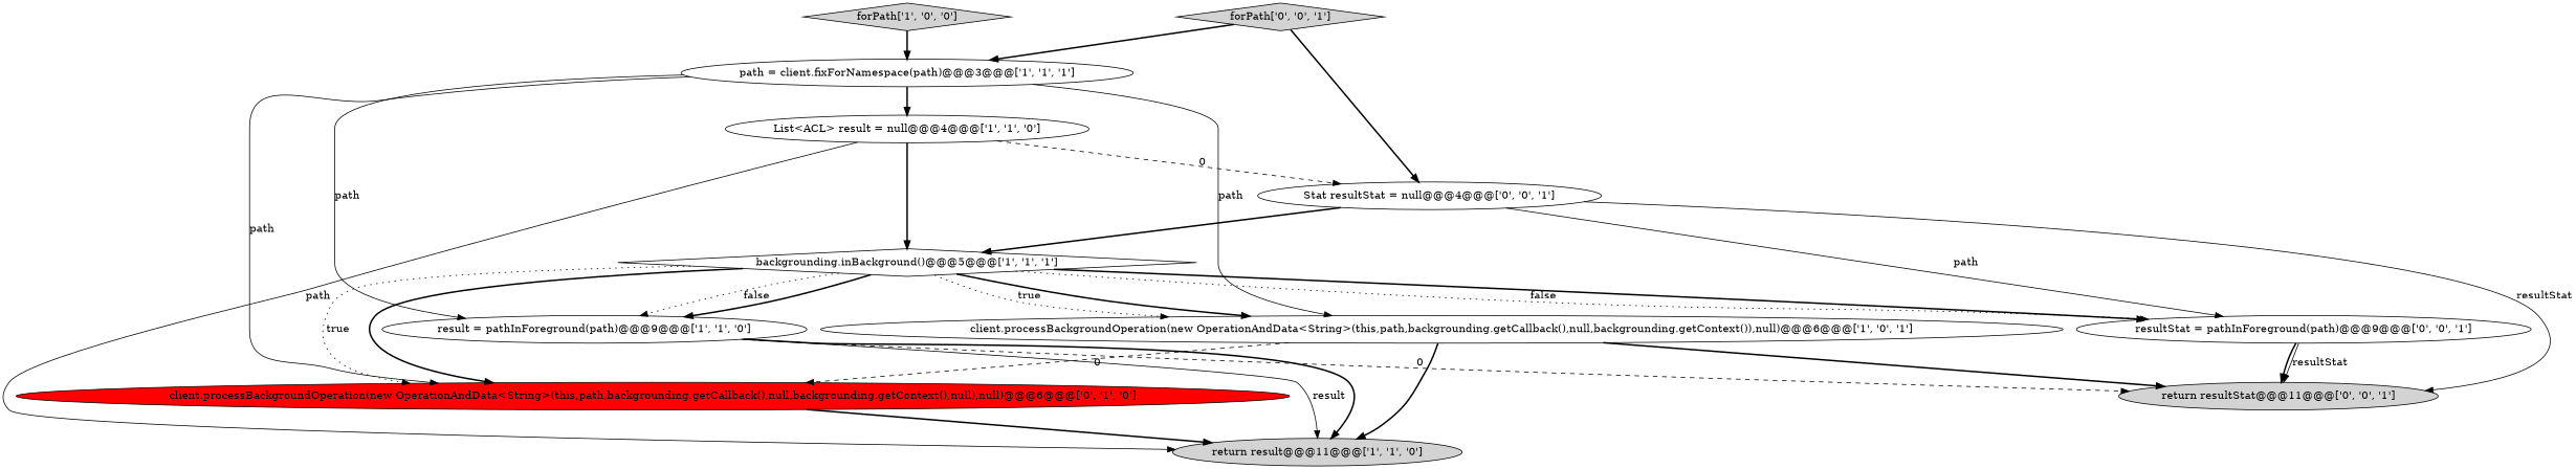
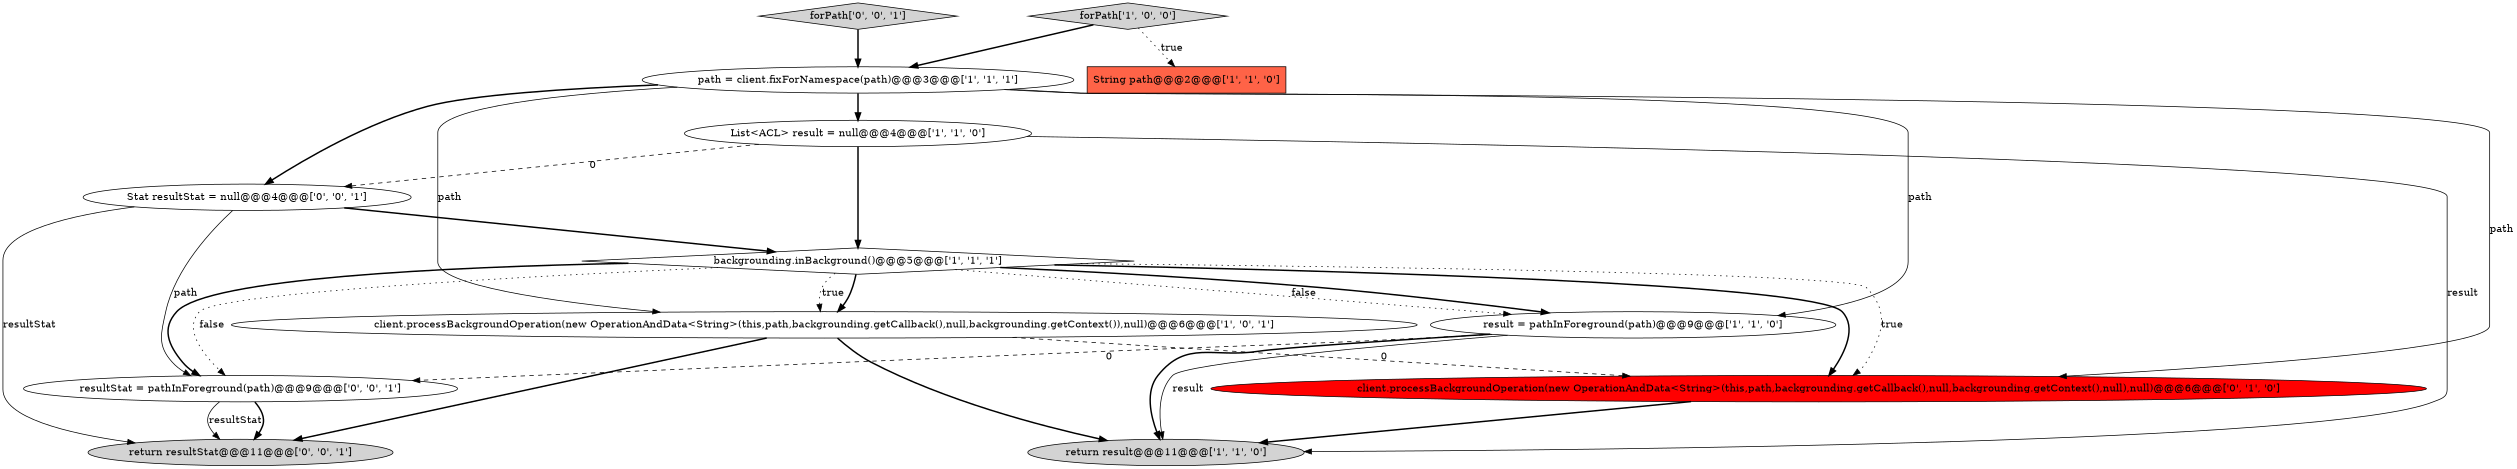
  digraph {
    node [fillcolor=white shape=ellipse style=filled]
    edge [style=bold]
    n1 [label="path = client.fixForNamespace(path)@@@3@@@['1', '1', '1']"]
    n2 [label="Stat resultStat = null@@@4@@@['0', '0', '1']"]
    n3 [label="client.processBackgroundOperation(new OperationAndData<String>(this,path,backgrounding.getCallback(),null,backgrounding.getContext()),null)@@@6@@@['1', '0', '1']"]
    n4 [fillcolor=red label="client.processBackgroundOperation(new OperationAndData<String>(this,path,backgrounding.getCallback(),null,backgrounding.getContext(),null),null)@@@6@@@['0', '1', '0']"]
    n5 [label="List<ACL> result = null@@@4@@@['1', '1', '0']"]
    n6 [label="result = pathInForeground(path)@@@9@@@['1', '1', '0']"]
    n7 [label="resultStat = pathInForeground(path)@@@9@@@['0', '0', '1']"]
    n8 [fillcolor=lightgray label="return resultStat@@@11@@@['0', '0', '1']"]
    n9 [fillcolor=lightgray label="forPath['0', '0', '1']" shape=diamond]
    n10 [fillcolor=lightgray label="forPath['1', '0', '0']" shape=diamond]
+   n11 [fillcolor=tomato label="String path@@@2@@@['1', '1', '0']" shape=box]
    n12 [fillcolor=lightgray label="return result@@@11@@@['1', '1', '0']"]
    n13 [label="backgrounding.inBackground()@@@5@@@['1', '1', '1']" shape=diamond]
-   n9 -> n2
+   n1 -> n2
    n1 -> n3 [label=path style=solid]
    n1 -> n4 [label=path style=solid]
    n1 -> n5
    n1 -> n6 [label=path style=solid]
    n2 -> n7 [label=path style=solid]
    n2 -> n8 [label=resultStat style=solid]
    n2 -> n13
    n3 -> n4 [label=0 style=dashed]
    n3 -> n8
    n3 -> n12
    n4 -> n12
    n5 -> n2 [label=0 style=dashed]
-   n5 -> n12 [label=path style=solid]
+   n5 -> n12 [label=result style=solid]
    n5 -> n13
-   n6 -> n8 [label=0 style=dashed]
+   n6 -> n7 [label=0 style=dashed]
    n6 -> n12 [label=result style=solid]
    n6 -> n12
    n7 -> n8 [label=resultStat style=solid]
    n7 -> n8
    n9 -> n1
    n10 -> n1
+   n10 -> n11 [label=true style=dotted]
    n13 -> n3
    n13 -> n3 [label=true style=dotted]
    n13 -> n4 [label=true style=dotted]
    n13 -> n4
    n13 -> n6 [label=false style=dotted]
    n13 -> n6
    n13 -> n7
    n13 -> n7 [label=false style=dotted]
  }
